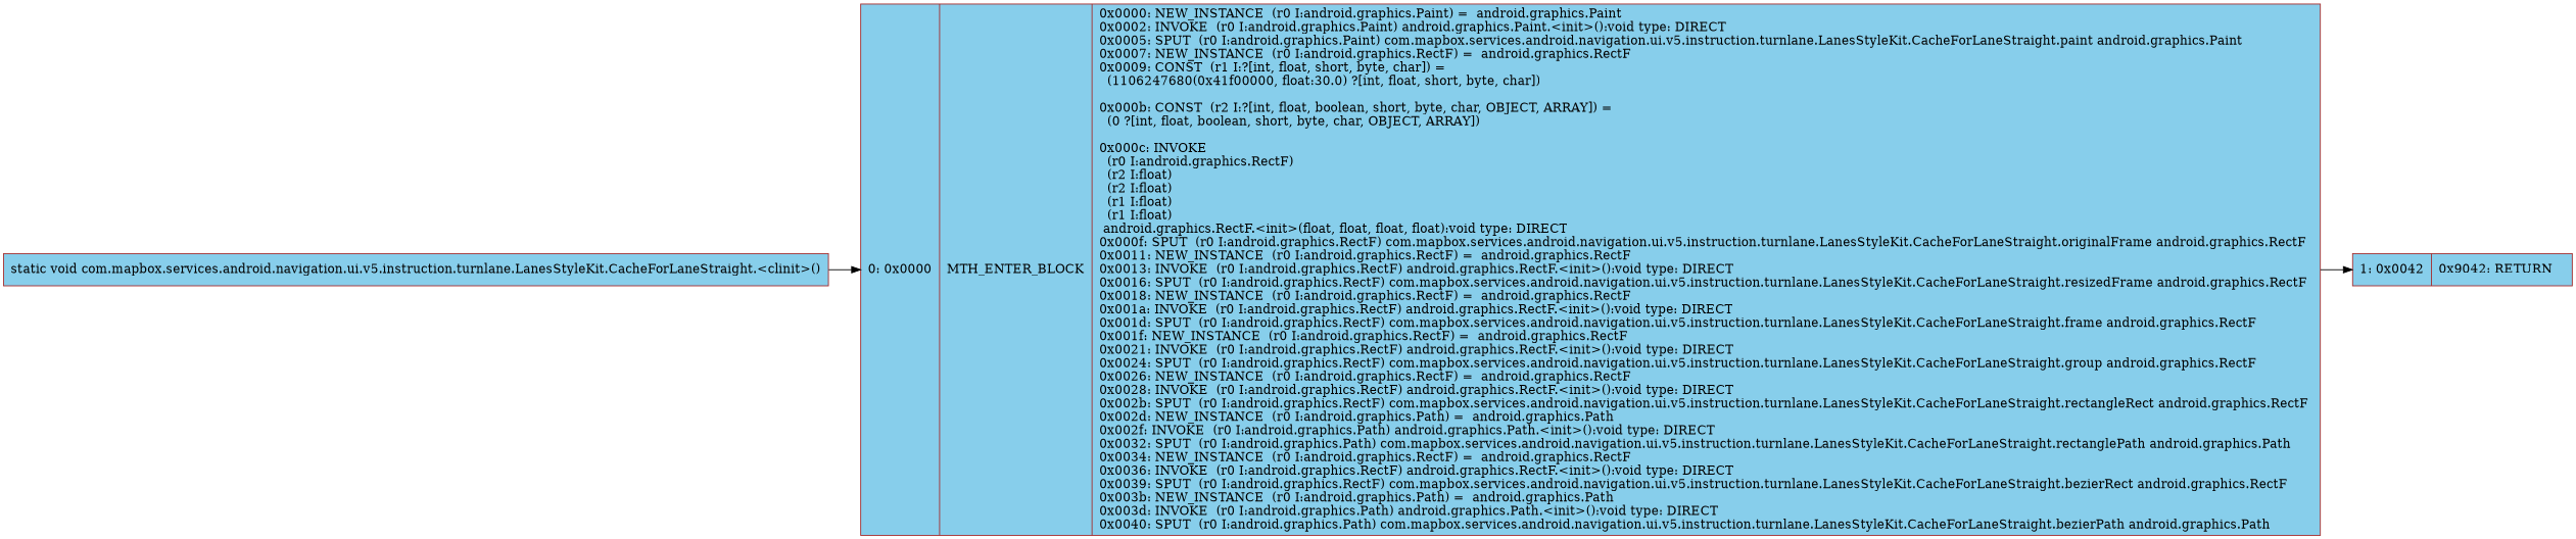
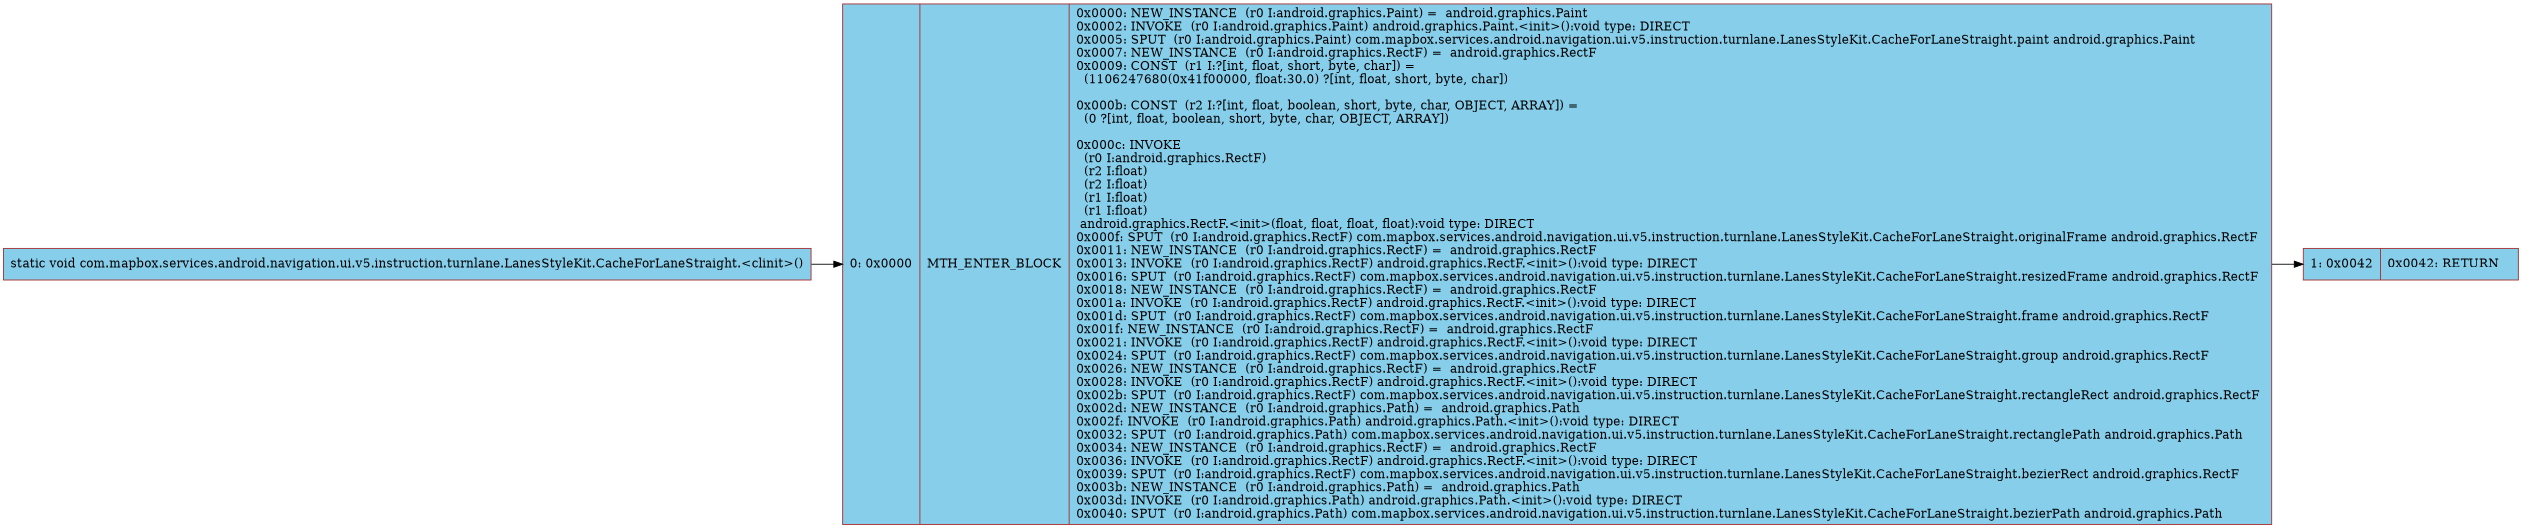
  digraph {
    rankdir=LR
    node [shape=record style=filled fillcolor=skyblue color=brown]
    edge [color=black]
    n1 [label="{0\:\ 0x0000|MTH_ENTER_BLOCK\l|0x0000: NEW_INSTANCE  (r0 I:android.graphics.Paint) =  android.graphics.Paint \l0x0002: INVOKE  (r0 I:android.graphics.Paint) android.graphics.Paint.\<init\>():void type: DIRECT \l0x0005: SPUT  (r0 I:android.graphics.Paint) com.mapbox.services.android.navigation.ui.v5.instruction.turnlane.LanesStyleKit.CacheForLaneStraight.paint android.graphics.Paint \l0x0007: NEW_INSTANCE  (r0 I:android.graphics.RectF) =  android.graphics.RectF \l0x0009: CONST  (r1 I:?[int, float, short, byte, char]) = \l  (1106247680(0x41f00000, float:30.0) ?[int, float, short, byte, char])\l \l0x000b: CONST  (r2 I:?[int, float, boolean, short, byte, char, OBJECT, ARRAY]) = \l  (0 ?[int, float, boolean, short, byte, char, OBJECT, ARRAY])\l \l0x000c: INVOKE  \l  (r0 I:android.graphics.RectF)\l  (r2 I:float)\l  (r2 I:float)\l  (r1 I:float)\l  (r1 I:float)\l android.graphics.RectF.\<init\>(float, float, float, float):void type: DIRECT \l0x000f: SPUT  (r0 I:android.graphics.RectF) com.mapbox.services.android.navigation.ui.v5.instruction.turnlane.LanesStyleKit.CacheForLaneStraight.originalFrame android.graphics.RectF \l0x0011: NEW_INSTANCE  (r0 I:android.graphics.RectF) =  android.graphics.RectF \l0x0013: INVOKE  (r0 I:android.graphics.RectF) android.graphics.RectF.\<init\>():void type: DIRECT \l0x0016: SPUT  (r0 I:android.graphics.RectF) com.mapbox.services.android.navigation.ui.v5.instruction.turnlane.LanesStyleKit.CacheForLaneStraight.resizedFrame android.graphics.RectF \l0x0018: NEW_INSTANCE  (r0 I:android.graphics.RectF) =  android.graphics.RectF \l0x001a: INVOKE  (r0 I:android.graphics.RectF) android.graphics.RectF.\<init\>():void type: DIRECT \l0x001d: SPUT  (r0 I:android.graphics.RectF) com.mapbox.services.android.navigation.ui.v5.instruction.turnlane.LanesStyleKit.CacheForLaneStraight.frame android.graphics.RectF \l0x001f: NEW_INSTANCE  (r0 I:android.graphics.RectF) =  android.graphics.RectF \l0x0021: INVOKE  (r0 I:android.graphics.RectF) android.graphics.RectF.\<init\>():void type: DIRECT \l0x0024: SPUT  (r0 I:android.graphics.RectF) com.mapbox.services.android.navigation.ui.v5.instruction.turnlane.LanesStyleKit.CacheForLaneStraight.group android.graphics.RectF \l0x0026: NEW_INSTANCE  (r0 I:android.graphics.RectF) =  android.graphics.RectF \l0x0028: INVOKE  (r0 I:android.graphics.RectF) android.graphics.RectF.\<init\>():void type: DIRECT \l0x002b: SPUT  (r0 I:android.graphics.RectF) com.mapbox.services.android.navigation.ui.v5.instruction.turnlane.LanesStyleKit.CacheForLaneStraight.rectangleRect android.graphics.RectF \l0x002d: NEW_INSTANCE  (r0 I:android.graphics.Path) =  android.graphics.Path \l0x002f: INVOKE  (r0 I:android.graphics.Path) android.graphics.Path.\<init\>():void type: DIRECT \l0x0032: SPUT  (r0 I:android.graphics.Path) com.mapbox.services.android.navigation.ui.v5.instruction.turnlane.LanesStyleKit.CacheForLaneStraight.rectanglePath android.graphics.Path \l0x0034: NEW_INSTANCE  (r0 I:android.graphics.RectF) =  android.graphics.RectF \l0x0036: INVOKE  (r0 I:android.graphics.RectF) android.graphics.RectF.\<init\>():void type: DIRECT \l0x0039: SPUT  (r0 I:android.graphics.RectF) com.mapbox.services.android.navigation.ui.v5.instruction.turnlane.LanesStyleKit.CacheForLaneStraight.bezierRect android.graphics.RectF \l0x003b: NEW_INSTANCE  (r0 I:android.graphics.Path) =  android.graphics.Path \l0x003d: INVOKE  (r0 I:android.graphics.Path) android.graphics.Path.\<init\>():void type: DIRECT \l0x0040: SPUT  (r0 I:android.graphics.Path) com.mapbox.services.android.navigation.ui.v5.instruction.turnlane.LanesStyleKit.CacheForLaneStraight.bezierPath android.graphics.Path \l}"]
-   n2 [label="{1\:\ 0x0042|0x9042: RETURN   \l}"]
+   n2 [label="{1\:\ 0x0042|0x0042: RETURN   \l}"]
    n3 [label="{static void com.mapbox.services.android.navigation.ui.v5.instruction.turnlane.LanesStyleKit.CacheForLaneStraight.\<clinit\>() }"]
    n1 -> n2
    n3 -> n1
  }
